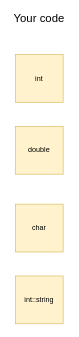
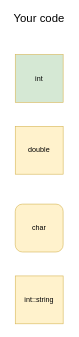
  <mxCell id="0" />
  <mxCell id="1" parent="0" />
- <mxCell id="2" value="int" style="whiteSpace=wrap;html=1;aspect=fixed;fillColor=#fff2cc;strokeColor=#d6b656;" parent="1" vertex="1"><mxGeometry x="25" y="90" width="80" height="80" as="geometry" /></mxCell>
+ <mxCell id="2" value="int" style="whiteSpace=wrap;html=1;aspect=fixed;fillColor=#d5e8d4;strokeColor=#d6b656;" parent="1" vertex="1"><mxGeometry x="25" y="90" width="80" height="80" as="geometry" /></mxCell>
  <mxCell id="3" value="double" style="whiteSpace=wrap;html=1;aspect=fixed;fillColor=#fff2cc;strokeColor=#d6b656;" parent="1" vertex="1"><mxGeometry x="25" y="210" width="80" height="80" as="geometry" /></mxCell>
- <mxCell id="4" value="char" style="whiteSpace=wrap;html=1;aspect=fixed;fillColor=#fff2cc;strokeColor=#d6b656;" parent="1" vertex="1"><mxGeometry x="25" y="340" width="80" height="80" as="geometry" /></mxCell>
+ <mxCell id="4" value="char" style="whiteSpace=wrap;html=1;aspect=fixed;fillColor=#fff2cc;strokeColor=#d6b656;rounded=1;" parent="1" vertex="1"><mxGeometry x="25" y="340" width="80" height="80" as="geometry" /></mxCell>
  <mxCell id="5" value="int::string" style="whiteSpace=wrap;html=1;aspect=fixed;fillColor=#fff2cc;strokeColor=#d6b656;" parent="1" vertex="1"><mxGeometry x="25" y="460" width="80" height="80" as="geometry" /></mxCell>
  <mxCell id="6" value="&lt;font style=&quot;font-size: 19px&quot;&gt;Your code&lt;/font&gt;" style="text;html=1;strokeColor=none;fillColor=none;align=center;verticalAlign=middle;whiteSpace=wrap;rounded=0;" vertex="1" parent="1"><mxGeometry x="20" y="20" width="90" height="20" as="geometry" /></mxCell>
